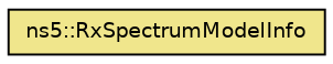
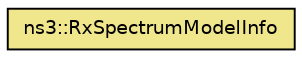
  digraph {
    rankdir=LR
-   n1 [color=black fillcolor=khaki fontname=Helvetica fontsize=10 height=0.2 label="ns5::RxSpectrumModelInfo" shape=record style=filled width=0.4]
+   n1 [color=black fillcolor=khaki fontname=Helvetica fontsize=10 height=0.2 label="ns3::RxSpectrumModelInfo" shape=record style=filled width=0.4]
  }
